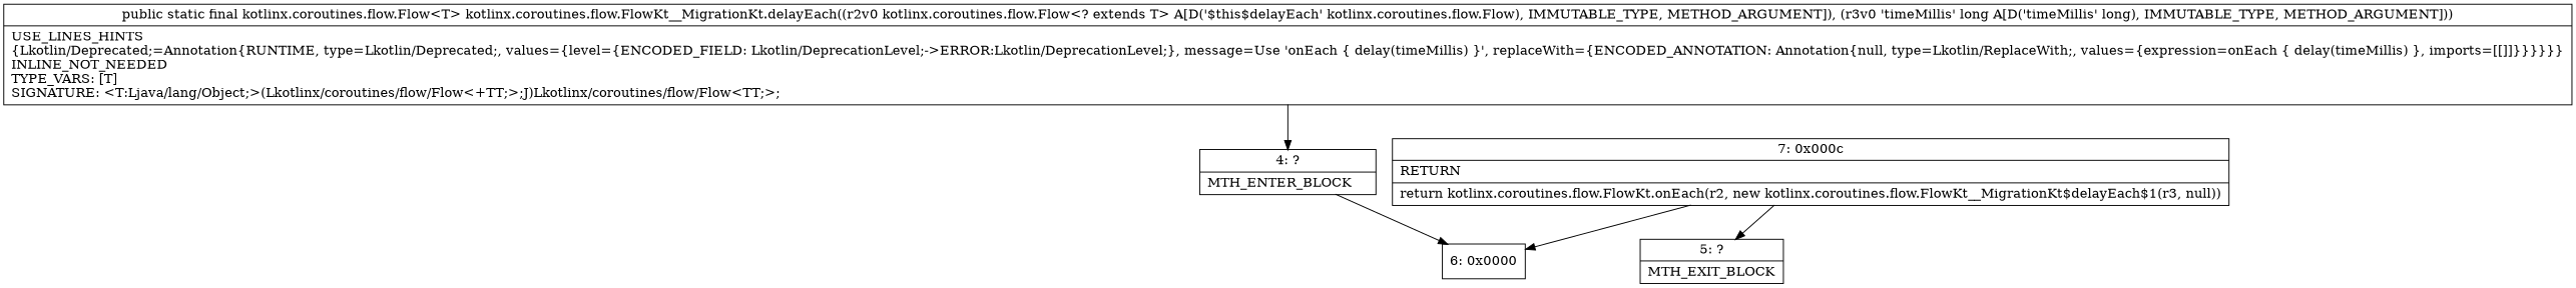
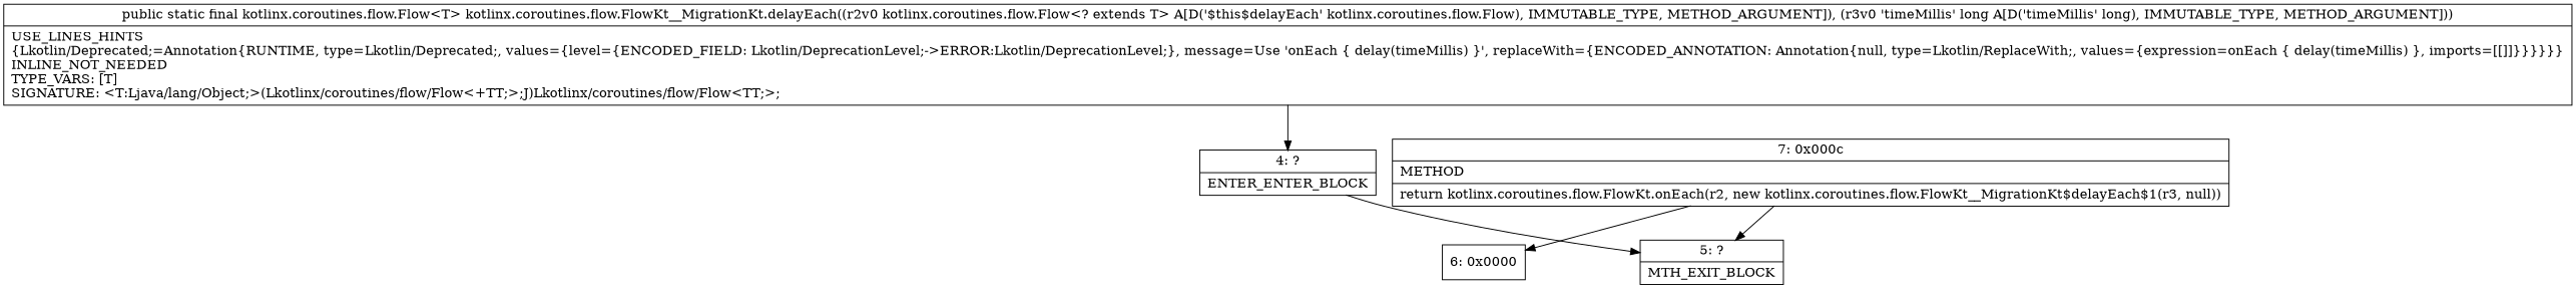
  digraph {
    node [shape=record]
-   n1 [label="{4\:\ ?|MTH_ENTER_BLOCK\l}"]
+   n1 [label="{4\:\ ?|ENTER_ENTER_BLOCK\l}"]
    n2 [label="{6\:\ 0x0000}"]
-   n3 [label="{7\:\ 0x000c|RETURN\l|return kotlinx.coroutines.flow.FlowKt.onEach(r2, new kotlinx.coroutines.flow.FlowKt__MigrationKt$delayEach$1(r3, null))\l}"]
+   n3 [label="{7\:\ 0x000c|METHOD\l|return kotlinx.coroutines.flow.FlowKt.onEach(r2, new kotlinx.coroutines.flow.FlowKt__MigrationKt$delayEach$1(r3, null))\l}"]
    n4 [label="{5\:\ ?|MTH_EXIT_BLOCK\l}"]
    n5 [label="{public static final kotlinx.coroutines.flow.Flow\<T\> kotlinx.coroutines.flow.FlowKt__MigrationKt.delayEach((r2v0 kotlinx.coroutines.flow.Flow\<? extends T\> A[D('$this$delayEach' kotlinx.coroutines.flow.Flow), IMMUTABLE_TYPE, METHOD_ARGUMENT]), (r3v0 'timeMillis' long A[D('timeMillis' long), IMMUTABLE_TYPE, METHOD_ARGUMENT]))  | USE_LINES_HINTS\l\{Lkotlin\/Deprecated;=Annotation\{RUNTIME, type=Lkotlin\/Deprecated;, values=\{level=\{ENCODED_FIELD: Lkotlin\/DeprecationLevel;\-\>ERROR:Lkotlin\/DeprecationLevel;\}, message=Use 'onEach \{ delay(timeMillis) \}', replaceWith=\{ENCODED_ANNOTATION: Annotation\{null, type=Lkotlin\/ReplaceWith;, values=\{expression=onEach \{ delay(timeMillis) \}, imports=[[]]\}\}\}\}\}\}\lINLINE_NOT_NEEDED\lTYPE_VARS: [T]\lSIGNATURE: \<T:Ljava\/lang\/Object;\>(Lkotlinx\/coroutines\/flow\/Flow\<+TT;\>;J)Lkotlinx\/coroutines\/flow\/Flow\<TT;\>;\l}"]
-   n1 -> n2
+   n1 -> n4
    n3 -> n2
    n3 -> n4
    n5 -> n1
  }
